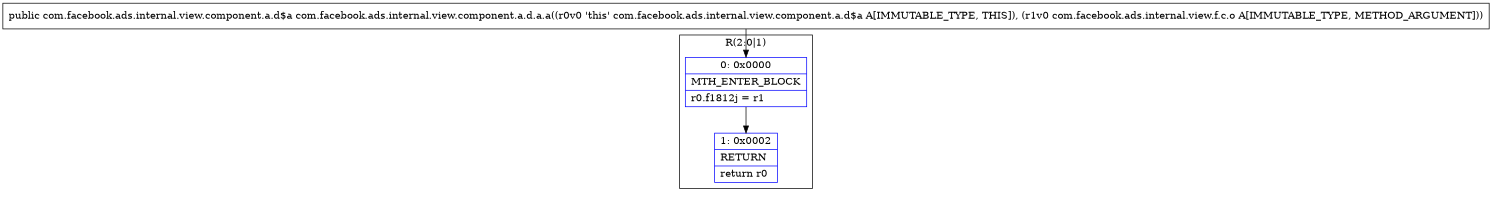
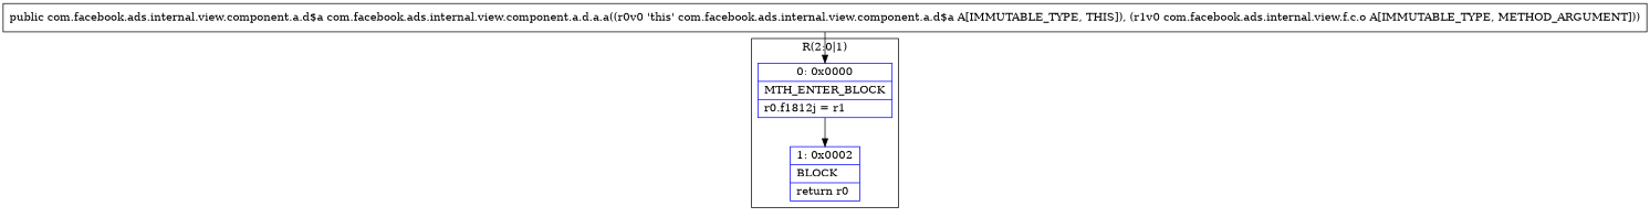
  digraph {
    node [color=blue shape=record]
    n1 [label="{0\:\ 0x0000|MTH_ENTER_BLOCK\l|r0.f1812j = r1\l}"]
-   n2 [label="{1\:\ 0x0002|RETURN\l|return r0\l}"]
+   n2 [label="{1\:\ 0x0002|BLOCK\l|return r0\l}"]
    n3 [label="{public com.facebook.ads.internal.view.component.a.d$a com.facebook.ads.internal.view.component.a.d.a.a((r0v0 'this' com.facebook.ads.internal.view.component.a.d$a A[IMMUTABLE_TYPE, THIS]), (r1v0 com.facebook.ads.internal.view.f.c.o A[IMMUTABLE_TYPE, METHOD_ARGUMENT])) }" color=""]
    subgraph cluster_1 {
      label="R(2:0|1)"
      n1
      n2
    }
    n1 -> n2
    n3 -> n1
  }
